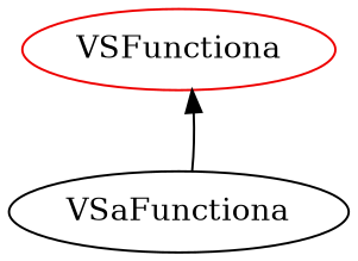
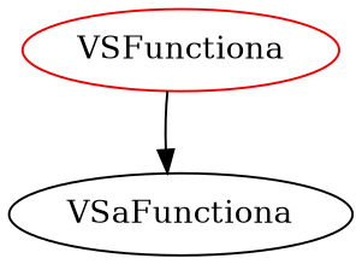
  digraph {
    n1 [color=red2 label=VSFunctiona shape=oval]
    VSaFunctiona
-   VSaFunctiona -> n1
+   n1 -> VSaFunctiona
  }
